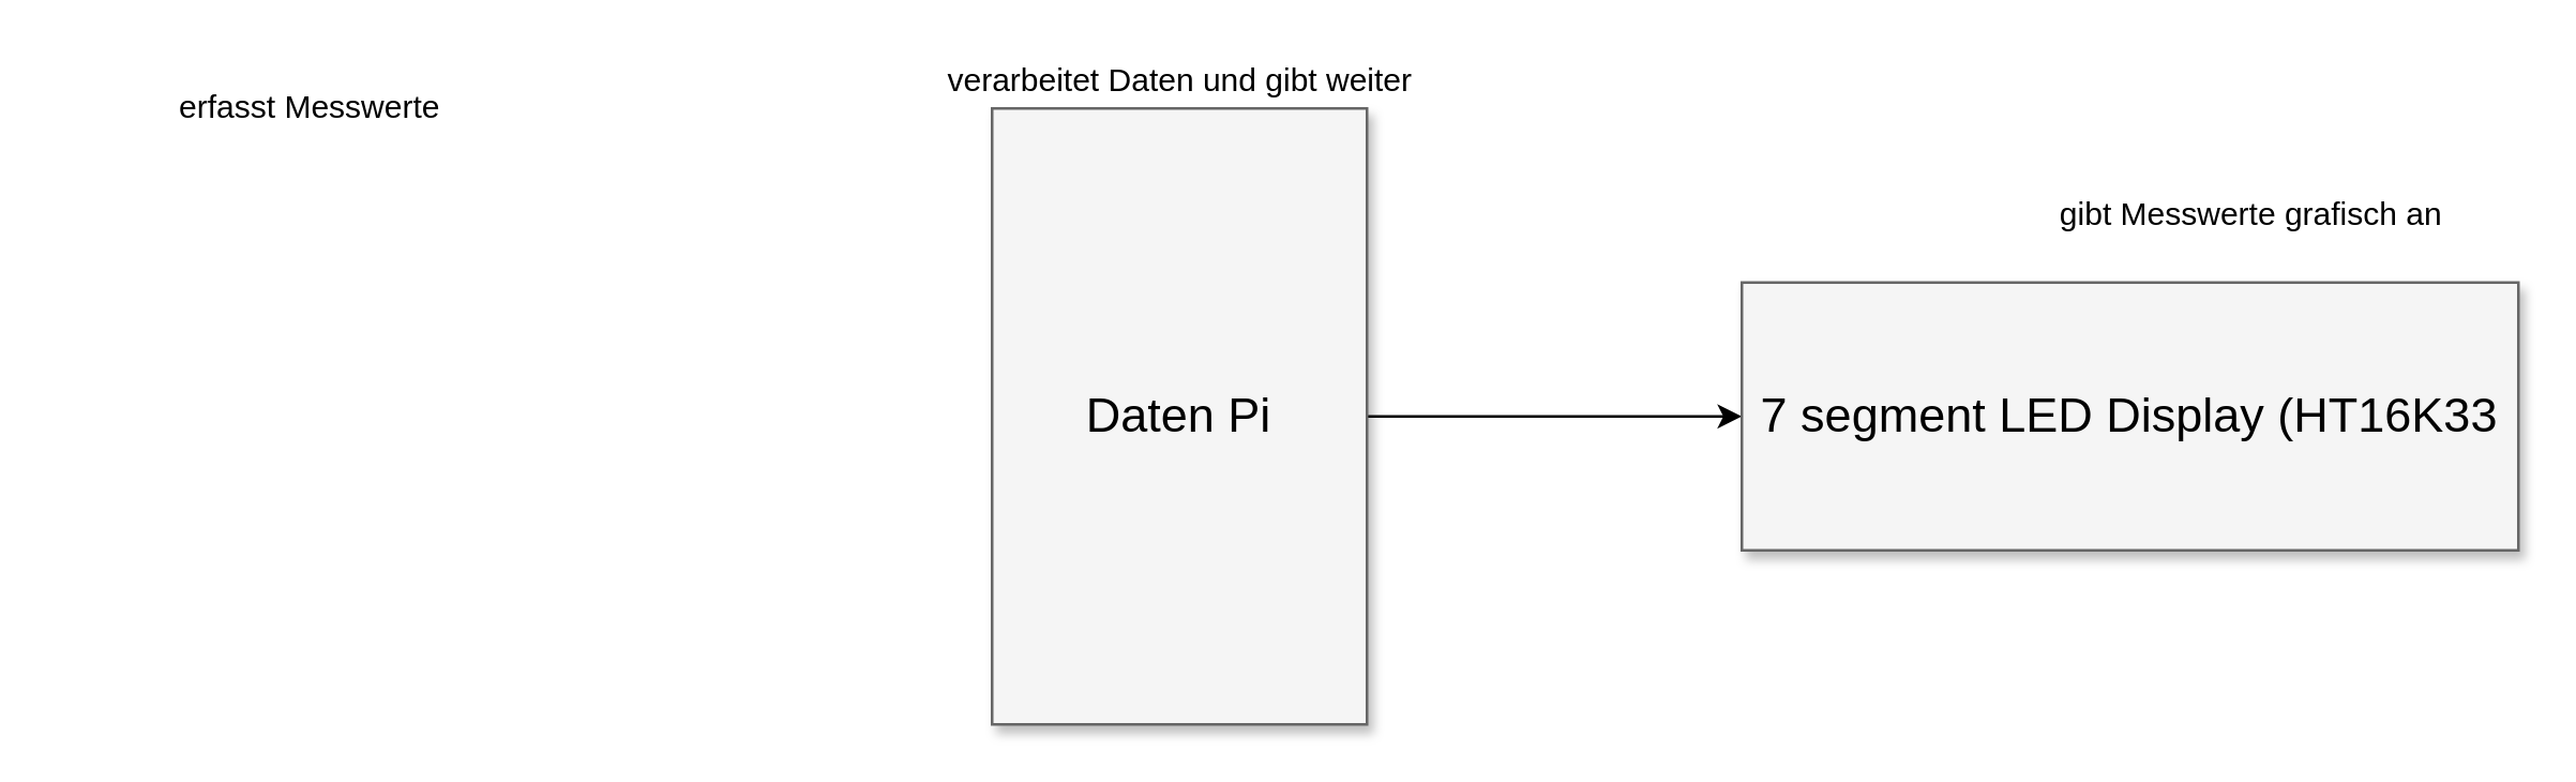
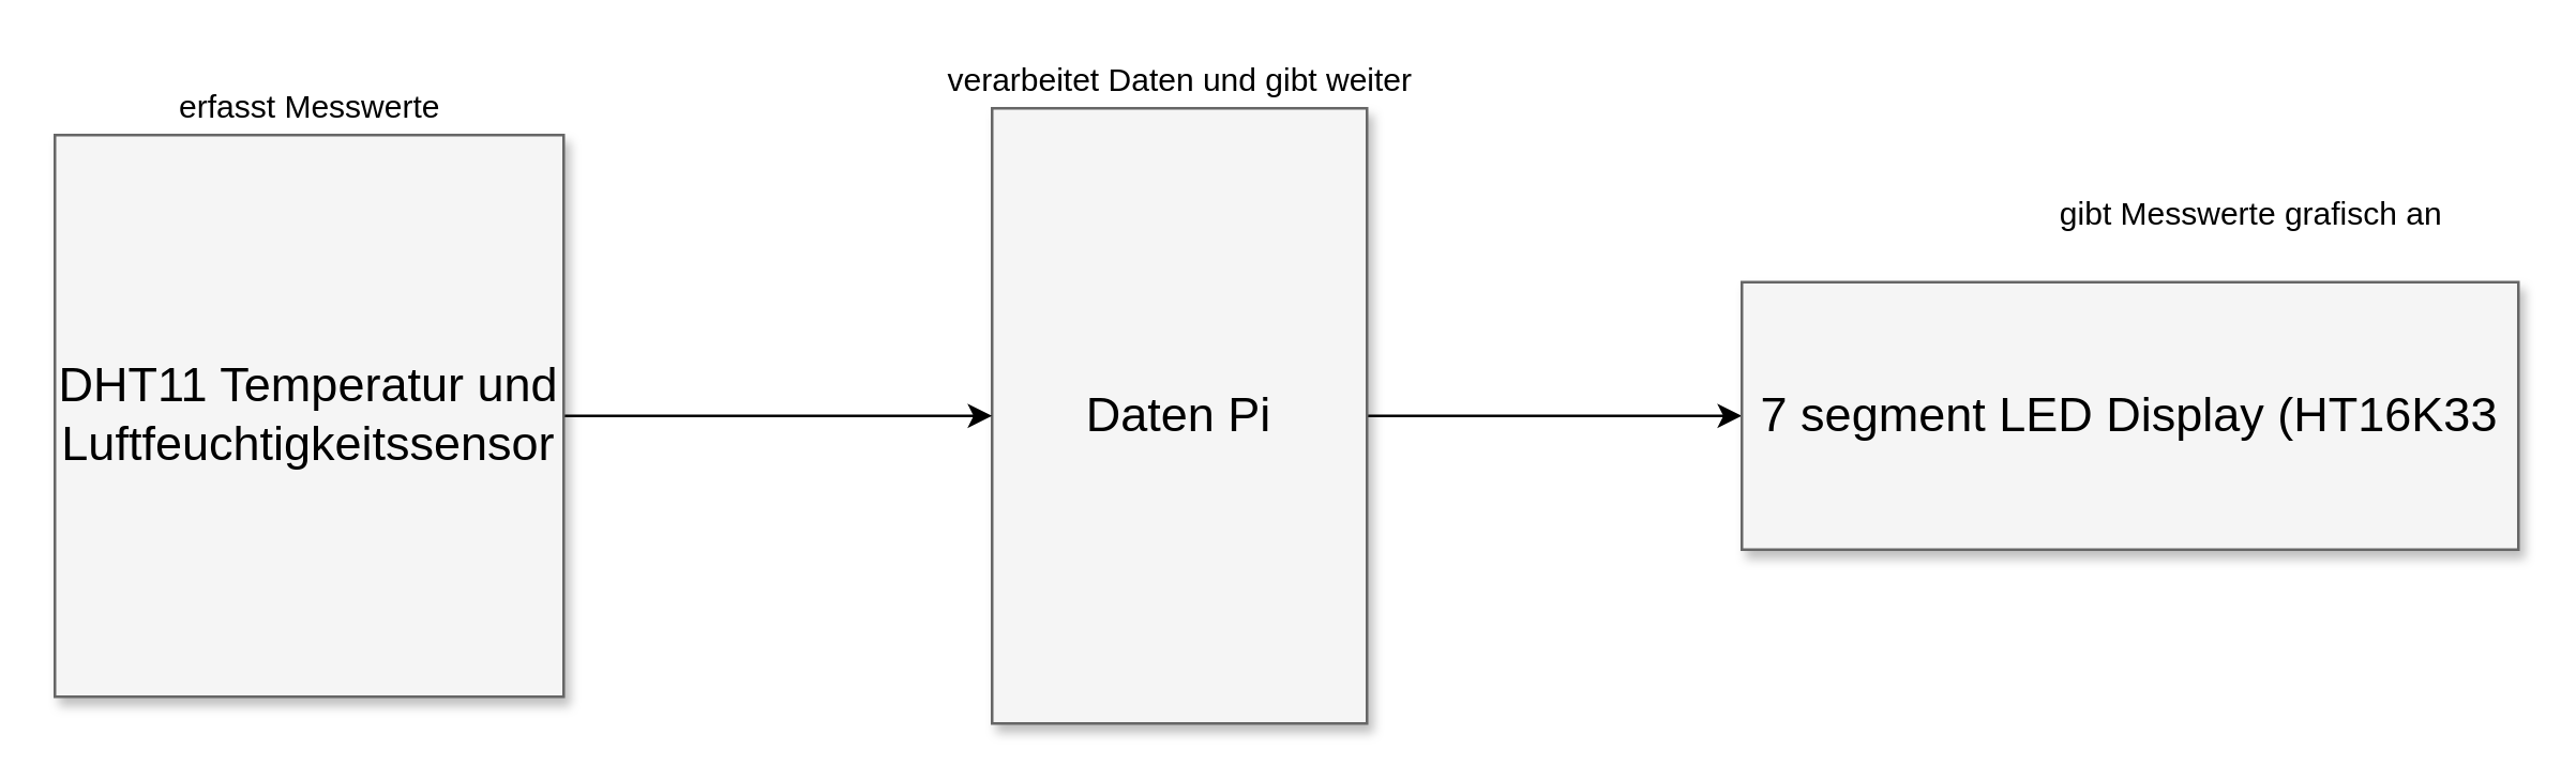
  <mxCell id="0" style=";html=1;" />
  <mxCell id="1" style=";html=1;" parent="0" />
  <mxCell id="2" style="edgeStyle=orthogonalEdgeStyle;rounded=0;orthogonalLoop=1;jettySize=auto;html=1;entryX=0;entryY=0.5;entryDx=0;entryDy=0;" parent="1" source="3" target="4" edge="1"><mxGeometry relative="1" as="geometry" /></mxCell>
  <mxCell id="3" value="Daten Pi" style="whiteSpace=wrap;html=1;shadow=1;fontSize=18;fillColor=#f5f5f5;strokeColor=#666666;" parent="1" vertex="1"><mxGeometry x="370" y="40" width="140" height="230" as="geometry" /></mxCell>
  <mxCell id="4" value="7 segment LED Display (HT16K33" style="whiteSpace=wrap;html=1;shadow=1;fontSize=18;fillColor=#f5f5f5;strokeColor=#666666;" parent="1" vertex="1"><mxGeometry x="650" y="105" width="290" height="100" as="geometry" /></mxCell>
+ <mxCell id="5" style="edgeStyle=orthogonalEdgeStyle;rounded=0;orthogonalLoop=1;jettySize=auto;html=1;entryX=0;entryY=0.5;entryDx=0;entryDy=0;" parent="1" source="6" target="3" edge="1"><mxGeometry relative="1" as="geometry" /></mxCell>
+ <mxCell id="6" value="DHT11 Temperatur und Luftfeuchtigkeitssensor" style="whiteSpace=wrap;html=1;shadow=1;fontSize=18;fillColor=#f5f5f5;strokeColor=#666666;" parent="1" vertex="1"><mxGeometry x="20" y="50" width="190" height="210" as="geometry" /></mxCell>
  <mxCell id="7" value="erfasst Messwerte" style="text;html=1;align=center;verticalAlign=middle;resizable=0;points=[];autosize=1;strokeColor=none;fillColor=none;" vertex="1" parent="1"><mxGeometry x="60" y="30" width="110" height="20" as="geometry" /></mxCell>
  <mxCell id="8" value="verarbeitet Daten und gibt weiter&lt;br&gt;" style="text;html=1;align=center;verticalAlign=middle;resizable=0;points=[];autosize=1;strokeColor=none;fillColor=none;" vertex="1" parent="1"><mxGeometry x="345" y="20" width="190" height="20" as="geometry" /></mxCell>
  <mxCell id="9" value="gibt Messwerte grafisch an&lt;br&gt;" style="text;html=1;align=center;verticalAlign=middle;resizable=0;points=[];autosize=1;strokeColor=none;fillColor=none;" vertex="1" parent="1"><mxGeometry x="760" y="70" width="160" height="20" as="geometry" /></mxCell>
